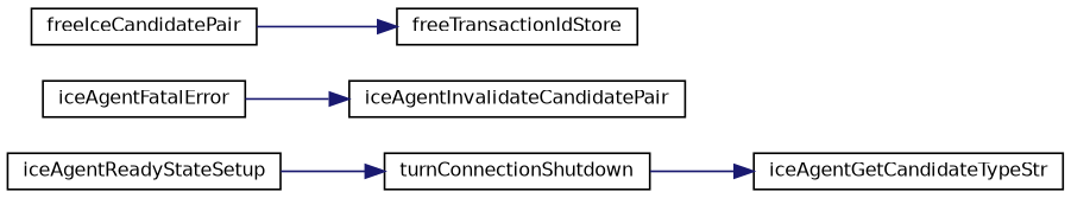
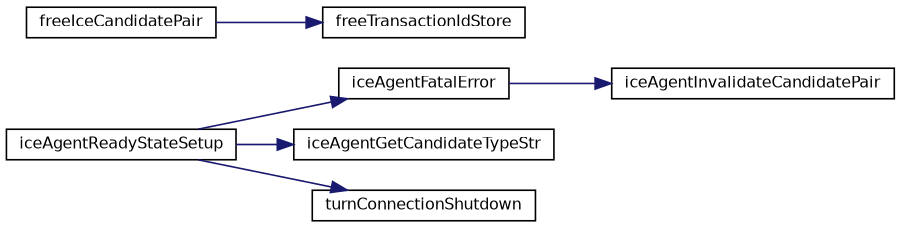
  digraph {
    rankdir=LR
    node [color=black fillcolor=white fontname=Helvetica fontsize=10 shape=record style=filled]
    edge [color=midnightblue fontname=Helvetica fontsize=10 labelfontname=Helvetica labelfontsize=10 style=solid]
    n1 [height=0.2 label=iceAgentReadyStateSetup width=0.4]
    n2 [height=0.2 label=iceAgentFatalError width=0.4]
    n3 [height=0.2 label=iceAgentGetCandidateTypeStr width=0.4]
    n4 [height=0.2 label=turnConnectionShutdown width=0.4]
    n5 [height=0.2 label=freeIceCandidatePair width=0.4]
    n6 [height=0.2 label=freeTransactionIdStore width=0.4]
    n7 [height=0.2 label=iceAgentInvalidateCandidatePair width=0.4]
-   n4 -> n3
+   n1 -> n2
+   n1 -> n3
    n1 -> n4
    n2 -> n7
    n5 -> n6
  }
